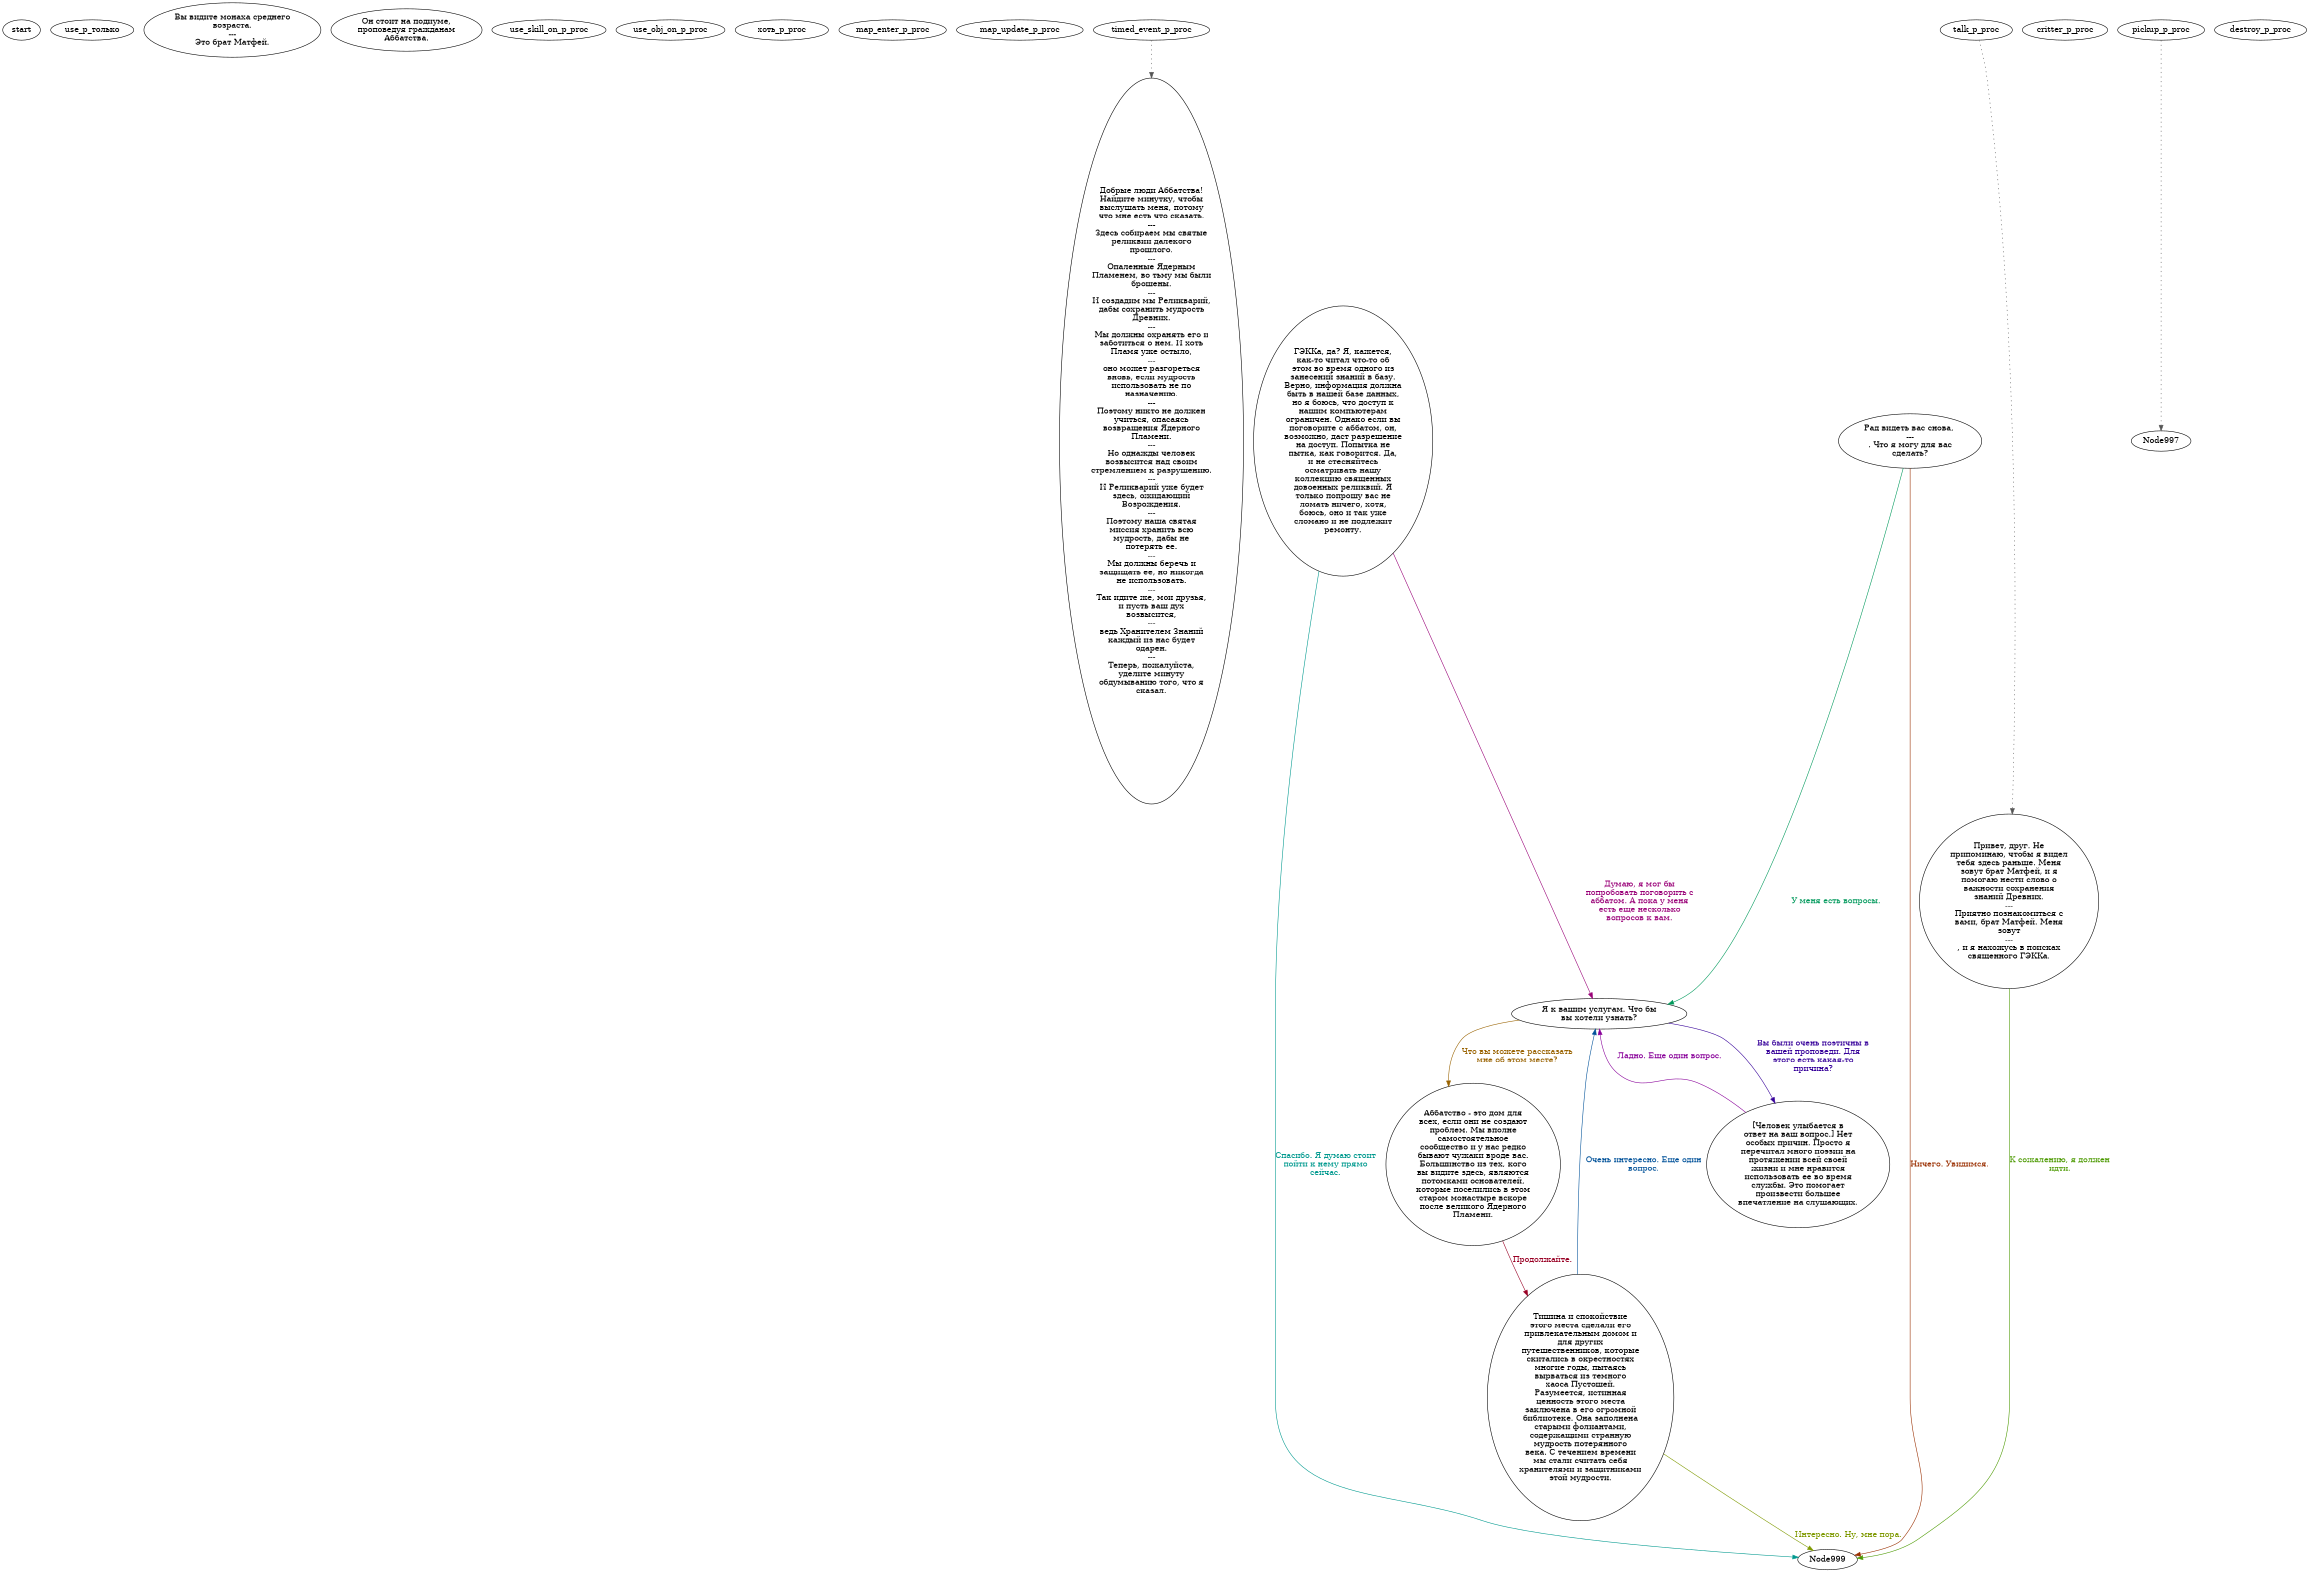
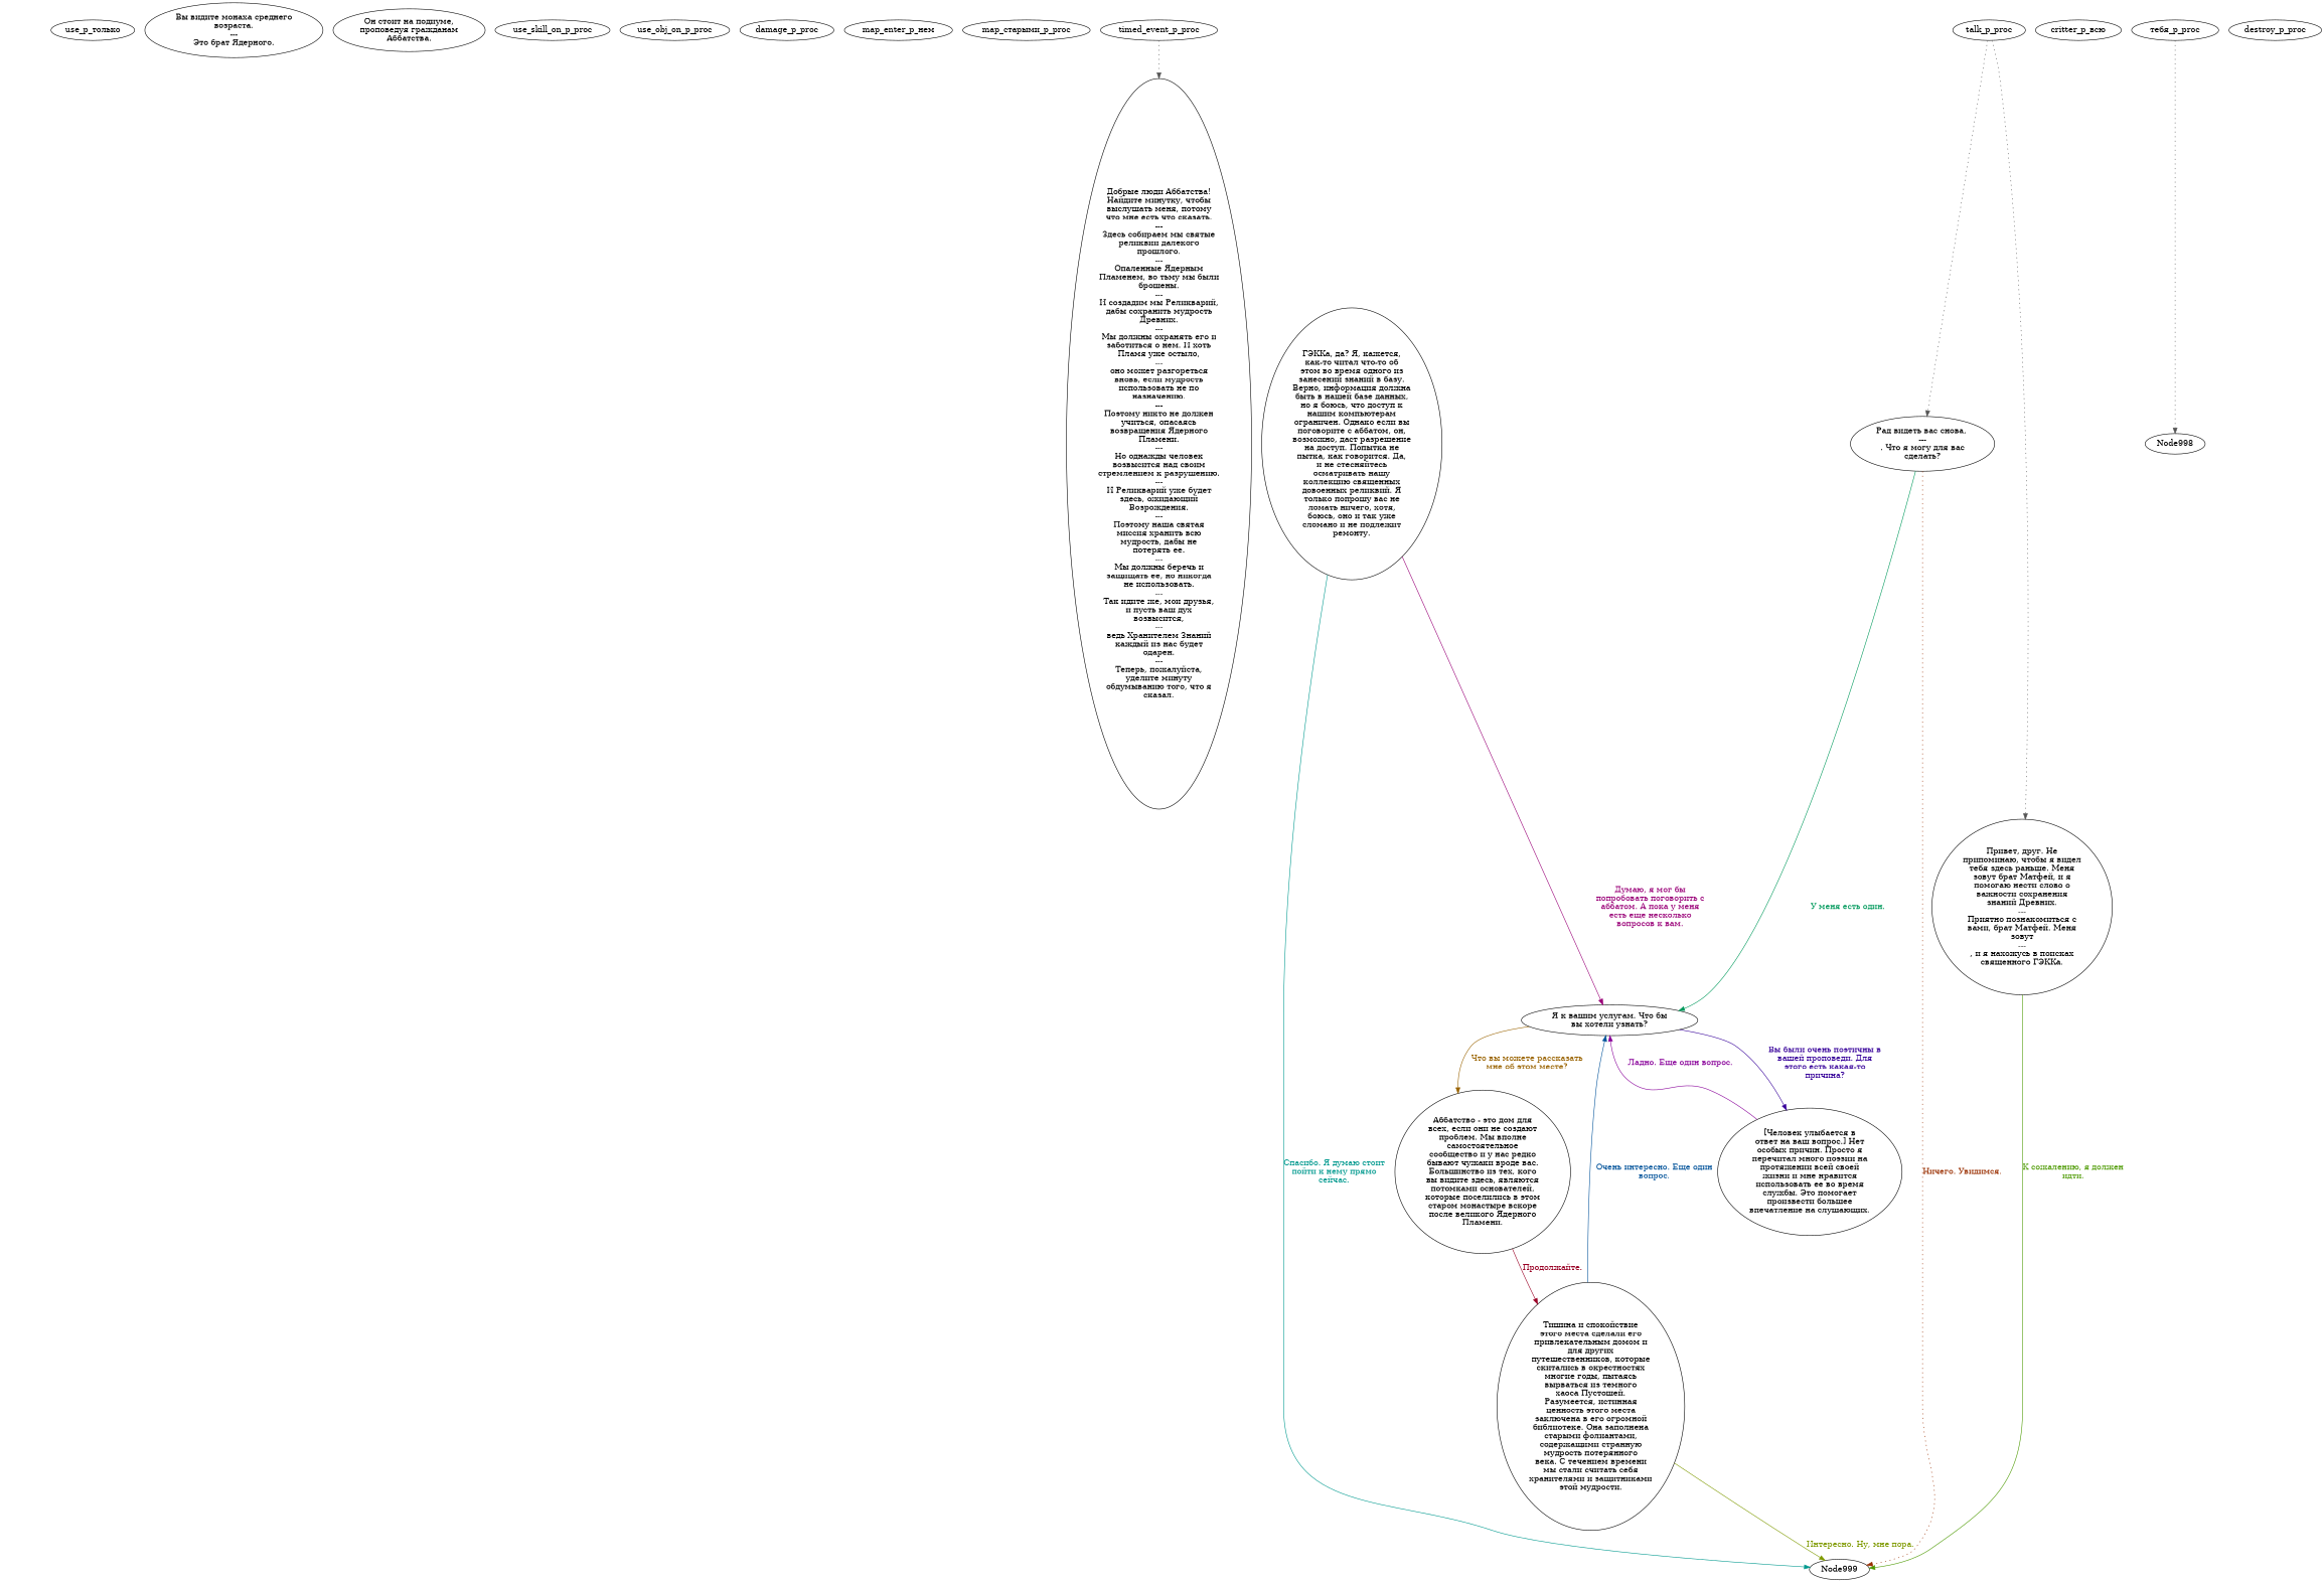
  digraph {
    node [color="#000000" fillcolor="#FFFFFF" style=filled]
    edge [color="#555555"]
-   start
    n2 [label="use_p_только"]
-   n3 [label="Вы видите монаха среднего\nвозраста.\n---\nЭто брат Матфей."]
+   n3 [label="Вы видите монаха среднего\nвозраста.\n---\nЭто брат Ядерного."]
    n4 [label="Он стоит на подиуме,\nпроповедуя гражданам\nАббатства."]
    use_skill_on_p_proc
    use_obj_on_p_proc
-   damage_p_proc [label="хоть_p_proc"]
-   map_enter_p_proc
-   map_update_p_proc
+   damage_p_proc
+   map_enter_p_proc [label="map_enter_p_нем"]
+   map_update_p_proc [label="map_старыми_p_proc"]
    n10 [label="Добрые люди Аббатства!\nНайдите минутку, чтобы\nвыслушать меня, потому\nчто мне есть что сказать.\n---\nЗдесь собираем мы святые\nреликвии далекого\nпрошлого.\n---\nОпаленные Ядерным\nПламенем, во тьму мы были\nброшены.\n---\nИ создадим мы Реликварий,\nдабы сохранить мудрость\nДревних.\n---\nМы должны охранять его и\nзаботиться о нем. И хоть\nПламя уже остыло,\n---\nоно может разгореться\nвновь, если мудрость\nиспользовать не по\nназначению.\n---\nПоэтому никто не должен\nучиться, опасаясь\nвозвращения Ядерного\nПламени.\n---\nНо однажды человек\nвозвысится над своим\nстремлением к разрушению.\n---\nИ Реликварий уже будет\nздесь, ожидающий\nВозрождения.\n---\nПоэтому наша святая\nмиссия хранить всю\nмудрость, дабы не\nпотерять ее.\n---\nМы должны беречь и\nзащищать ее, но никогда\nне использовать.\n---\nТак идите же, мои друзья,\nи пусть ваш дух\nвозвысится,\n---\nведь Хранителем Знаний\nкаждый из нас будет\nодарен.\n---\nТеперь, пожалуйста,\nуделите минуту\nобдумыванию того, что я\nсказал."]
    timed_event_p_proc
    n12 [label="Привет, друг. Не\nприпоминаю, чтобы я видел\nтебя здесь раньше. Меня\nзовут брат Матфей, и я\nпомогаю нести слово о\nважности сохранения\nзнаний Древних.\n---\nПриятно познакомиться с\nвами, брат Матфей. Меня\nзовут\n---\n, и я нахожусь в поисках\nсвященного ГЭККа."]
    talk_p_proc
    n14 [label="Рад видеть вас снова, \n---\n. Что я могу для вас\nсделать?"]
    Node999
    n16 [label="Я к вашим услугам. Что бы\nвы хотели узнать?"]
    n17 [label="Аббатство - это дом для\nвсех, если они не создают\nпроблем. Мы вполне\nсамостоятельное\nсообщество и у нас редко\nбывают чужаки вроде вас.\nБольшинство из тех, кого\nвы видите здесь, являются\nпотомками основателей,\nкоторые поселились в этом\nстаром монастыре вскоре\nпосле великого Ядерного\nПламени."]
    n18 [label="[Человек улыбается в\nответ на ваш вопрос.] Нет\nособых причин. Просто я\nперечитал много поэзии на\nпротяжении всей своей\nжизни и мне нравится\nиспользовать ее во время\nслужбы. Это помогает\nпроизвести большее\nвпечатление на слушающих."]
    n19 [label="ГЭККа, да? Я, кажется,\nкак-то читал что-то об\nэтом во время одного из\nзанесений знаний в базу.\nВерно, информация должна\nбыть в нашей базе данных,\nно я боюсь, что доступ к\nнашим компьютерам\nограничен. Однако если вы\nпоговорите с аббатом, он,\nвозможно, даст разрешение\nна доступ. Попытка не\nпытка, как говорится. Да,\nи не стесняйтесь\nосматривать нашу\nколлекцию священных\nдовоенных реликвий. Я\nтолько попрошу вас не\nломать ничего, хотя,\nбоюсь, оно и так уже\nсломано и не подлежит\nремонту."]
    n20 [label="Тишина и спокойствие\nэтого места сделали его\nпривлекательным домом и\nдля других\nпутешественников, которые\nскитались в окрестностях\nмногие годы, пытаясь\nвырваться из темного\nхаоса Пустошей.\nРазумеется, истинная\nценность этого места\nзаключена в его огромной\nбиблиотеке. Она заполнена\nстарыми фолиантами,\nсодержащими странную\nмудрость потерянного\nвека. С течением времени\nмы стали считать себя\nхранителями и защитниками\nэтой мудрости."]
-   critter_p_proc
-   pickup_p_proc
-   Node998 [label=Node997]
+   critter_p_proc [label="critter_p_всю"]
+   pickup_p_proc [label="тебя_p_proc"]
+   Node998
    destroy_p_proc
    timed_event_p_proc -> n10 [style=dotted]
    n12 -> Node999 [color="#4B9900" fontcolor="#4B9900" label="К сожалению, я должен\nидти."]
    talk_p_proc -> n12 [style=dotted]
-   n14 -> Node999 [color="#992E00" fontcolor="#992E00" label="Ничего. Увидимся."]
-   n14 -> n16 [color="#00995B" fontcolor="#00995B" label="У меня есть вопросы."]
+   talk_p_proc -> n14 [style=dotted]
+   n14 -> Node999 [color="#992E00" fontcolor="#992E00" label="Ничего. Увидимся." style=dotted]
+   n14 -> n16 [color="#00995B" fontcolor="#00995B" label="У меня есть один."]
    n16 -> n17 [color="#996200" fontcolor="#996200" label="Что вы можете рассказать\nмне об этом месте?"]
    n16 -> n18 [color="#350099" fontcolor="#350099" label="Вы были очень поэтичны в\nвашей проповеди. Для\nэтого есть какая-то\nпричина?"]
    n17 -> n20 [color="#990024" fontcolor="#990024" label="Продолжайте."]
    n18 -> n16 [color="#880099" fontcolor="#880099" label="Ладно. Еще один вопрос."]
    n19 -> Node999 [color="#00998E" fontcolor="#00998E" label="Спасибо. Я думаю стоит\nпойти к нему прямо\nсейчас."]
    n19 -> n16 [color="#990077" fontcolor="#990077" label="Думаю, я мог бы\nпопробовать поговорить с\nаббатом. А пока у меня\nесть еще несколько\nвопросов к вам."]
    n20 -> Node999 [color="#7E9900" fontcolor="#7E9900" label="Интересно. Ну, мне пора."]
    n20 -> n16 [color="#005199" fontcolor="#005199" label="Очень интересно. Еще один\nвопрос."]
    pickup_p_proc -> Node998 [style=dotted]
  }
